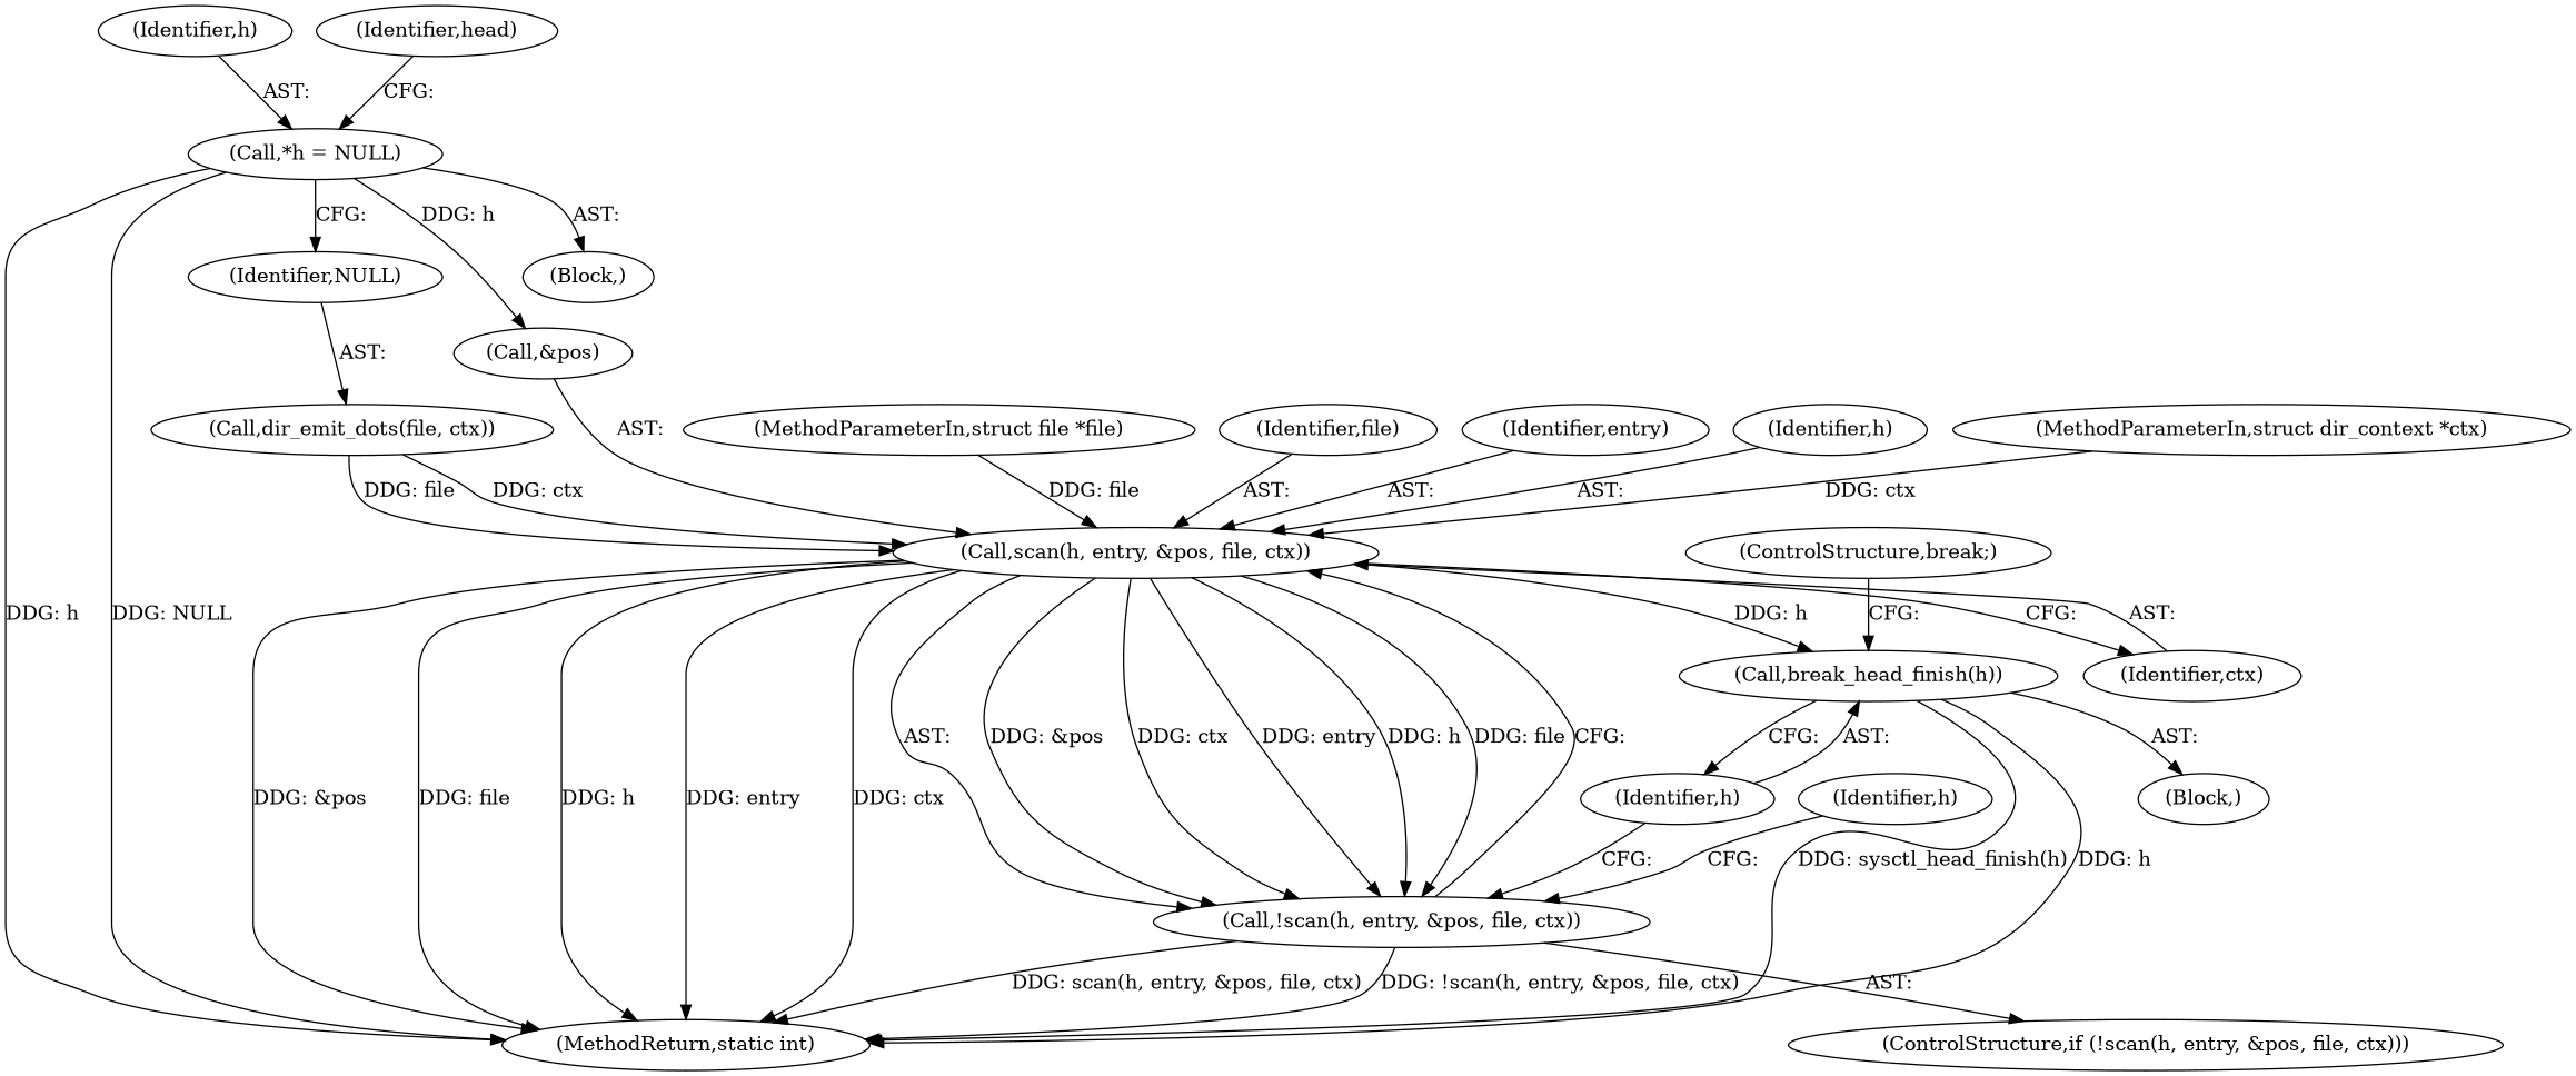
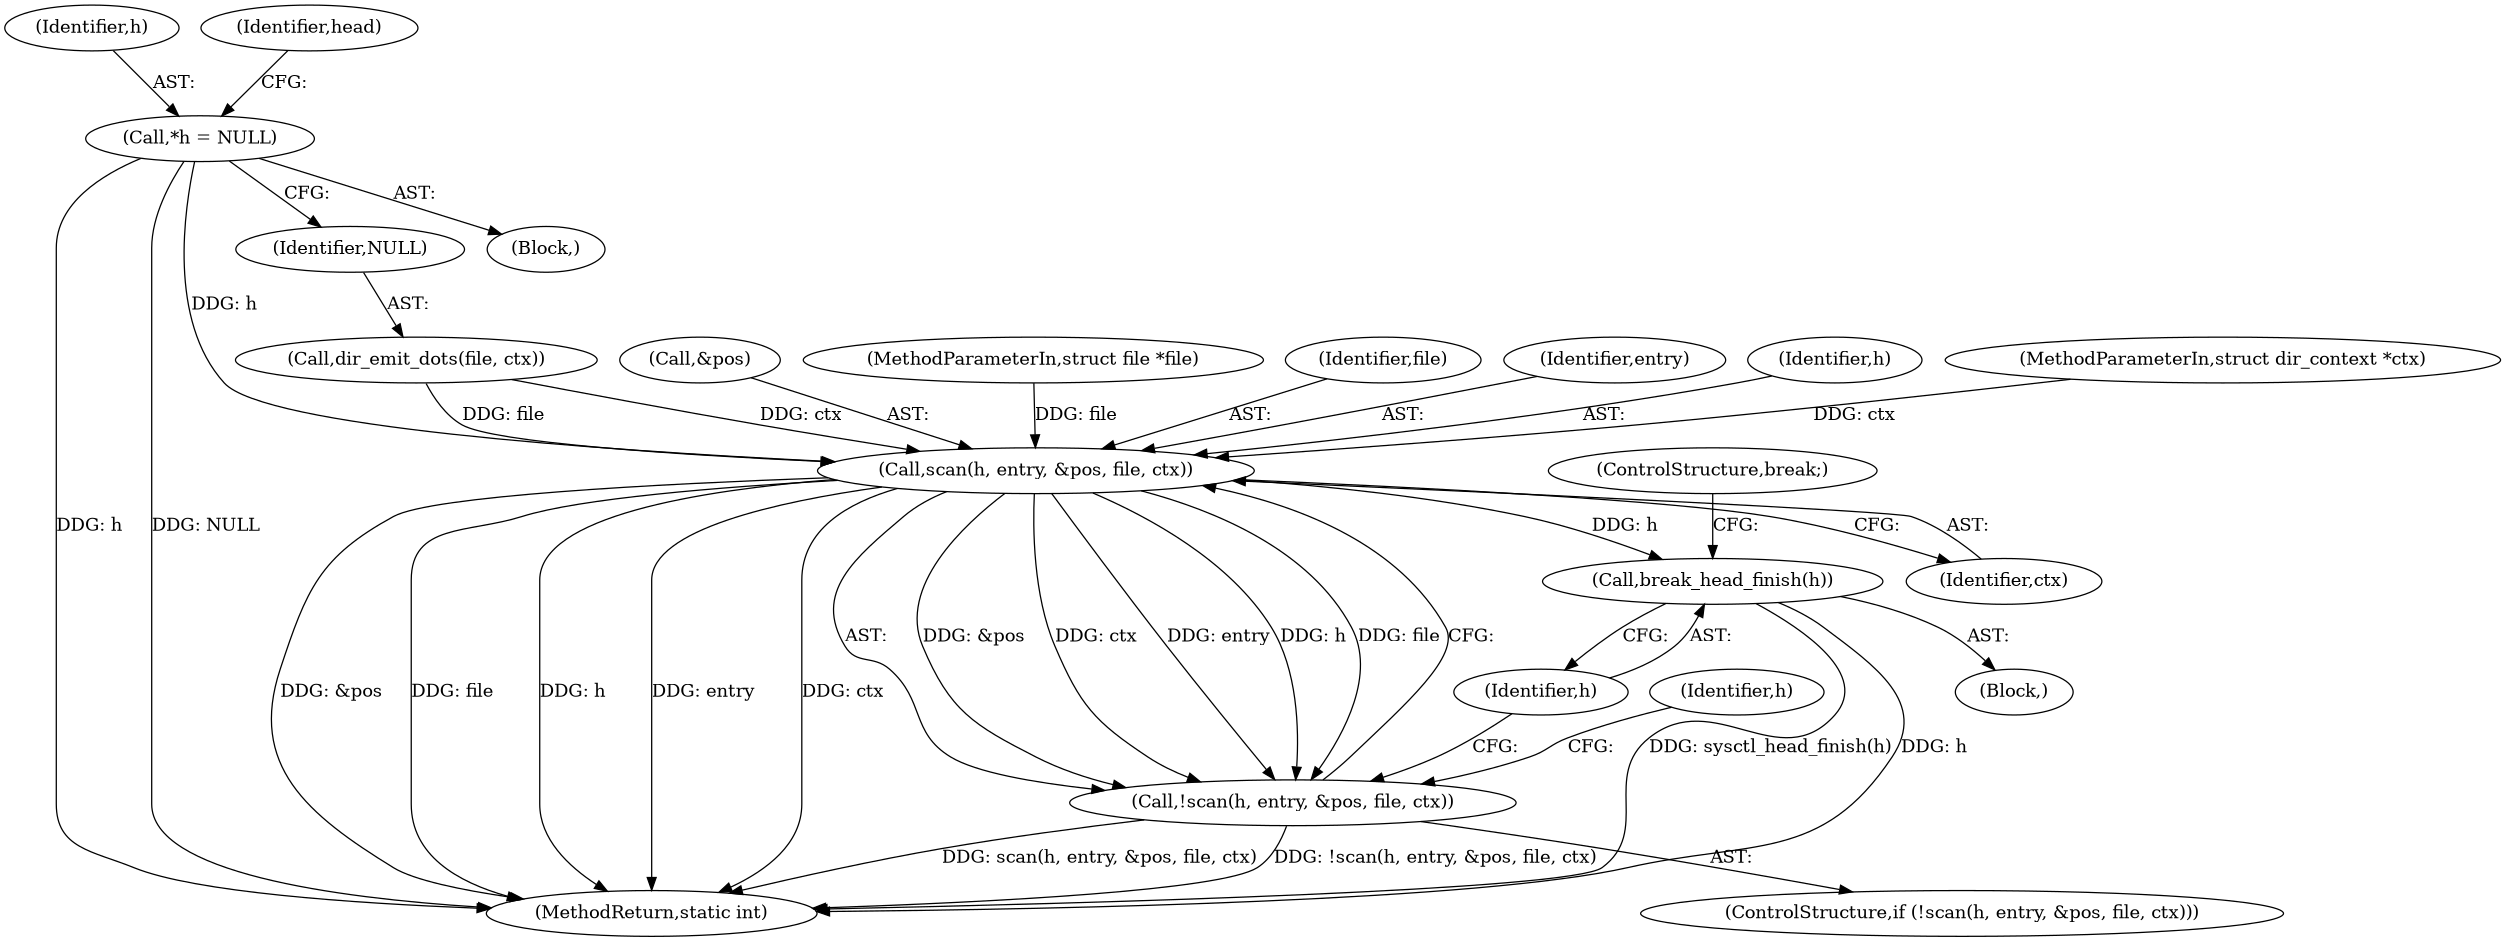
  digraph {
    n1 [label="(Call,*h = NULL)"]
    n2 [label="(Call,scan(h, entry, &pos, file, ctx))"]
    n3 [label="(MethodReturn,static int)"]
    n4 [label="(Identifier,NULL)"]
    n5 [label="(Block,)"]
    n6 [label="(Call,!scan(h, entry, &pos, file, ctx))"]
    n7 [label="(Call,break_head_finish(h))"]
    n8 [label="(Identifier,ctx)"]
    n9 [label="(Call,dir_emit_dots(file, ctx))"]
    n10 [label="(ControlStructure,if (!scan(h, entry, &pos, file, ctx)))"]
    n11 [label="(Identifier,h)"]
    n12 [label="(Block,)"]
    n13 [label="(Identifier,h)"]
    n14 [label="(Call,&pos)"]
    n15 [label="(MethodParameterIn,struct file *file)"]
    n16 [label="(Identifier,file)"]
    n17 [label="(Identifier,entry)"]
    n18 [label="(Identifier,h)"]
    n19 [label="(Identifier,h)"]
    n20 [label="(MethodParameterIn,struct dir_context *ctx)"]
    n21 [label="(ControlStructure,break;)"]
    n22 [label="(Identifier,head)"]
-   n1 -> n14 [label="DDG: h"]
+   n1 -> n2 [label="DDG: h"]
    n1 -> n3 [label="DDG: h"]
    n1 -> n3 [label="DDG: NULL"]
    n1 -> n4 [label="CFG: "]
    n1 -> n5 [label="AST: "]
    n2 -> n3 [label="DDG: &pos"]
    n2 -> n3 [label="DDG: file"]
    n2 -> n3 [label="DDG: h"]
    n2 -> n3 [label="DDG: entry"]
    n2 -> n3 [label="DDG: ctx"]
    n2 -> n6 [label="AST: "]
    n2 -> n6 [label="DDG: &pos"]
    n2 -> n6 [label="DDG: ctx"]
    n2 -> n6 [label="DDG: entry"]
    n2 -> n6 [label="DDG: h"]
    n2 -> n6 [label="DDG: file"]
    n2 -> n7 [label="DDG: h"]
    n2 -> n8 [label="CFG: "]
    n4 -> n9 [label="AST: "]
    n6 -> n2 [label="CFG: "]
    n6 -> n3 [label="DDG: scan(h, entry, &pos, file, ctx)"]
    n6 -> n3 [label="DDG: !scan(h, entry, &pos, file, ctx)"]
    n6 -> n10 [label="AST: "]
    n7 -> n3 [label="DDG: sysctl_head_finish(h)"]
    n7 -> n3 [label="DDG: h"]
    n7 -> n11 [label="CFG: "]
    n7 -> n12 [label="AST: "]
    n8 -> n2 [label="AST: "]
    n9 -> n2 [label="DDG: file"]
    n9 -> n2 [label="DDG: ctx"]
    n11 -> n6 [label="CFG: "]
    n11 -> n7 [label="AST: "]
    n13 -> n1 [label="AST: "]
    n14 -> n2 [label="AST: "]
    n15 -> n2 [label="DDG: file"]
    n16 -> n2 [label="AST: "]
    n17 -> n2 [label="AST: "]
    n18 -> n2 [label="AST: "]
    n19 -> n6 [label="CFG: "]
    n20 -> n2 [label="DDG: ctx"]
    n21 -> n7 [label="CFG: "]
    n22 -> n1 [label="CFG: "]
  }
